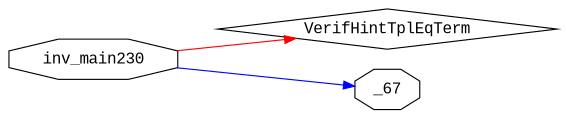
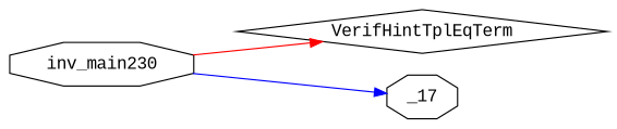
  digraph {
    fontname="Liberation Mono"
    rankdir=LR
    node [fontname="Liberation Mono" shape=octagon]
    edge [arrowhead=normal fontname="Liberation Mono"]
    n1 [label=inv_main230]
    n2 [label=VerifHintTplEqTerm shape=diamond]
-   n3 [label=_67]
+   n3 [label=_17]
    n1 -> n2 [color=red]
    n1 -> n3 [color=blue]
  }
